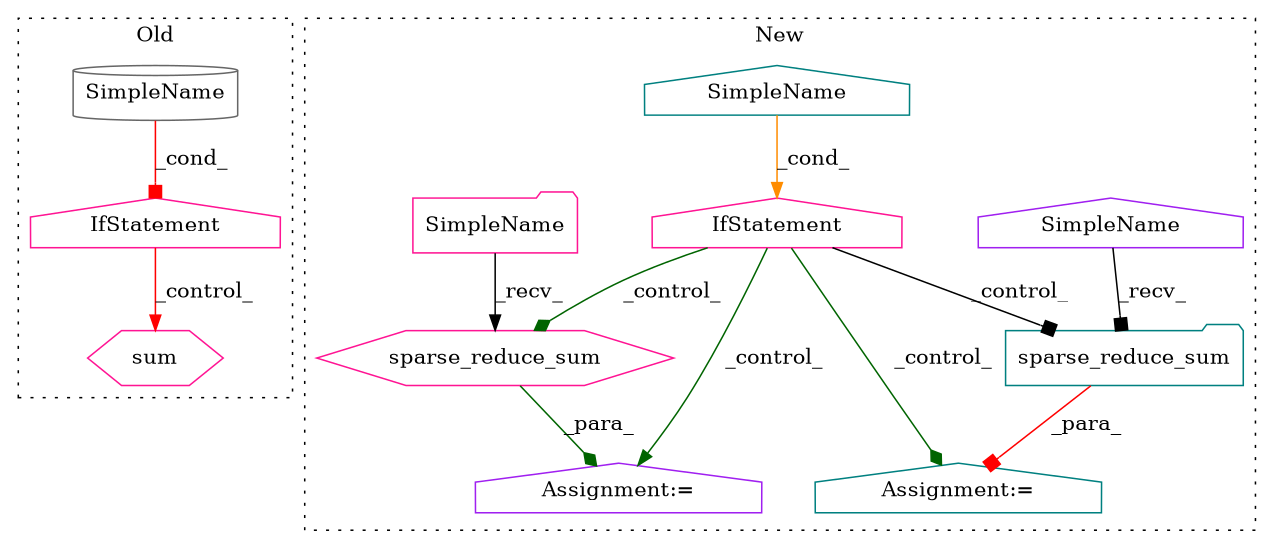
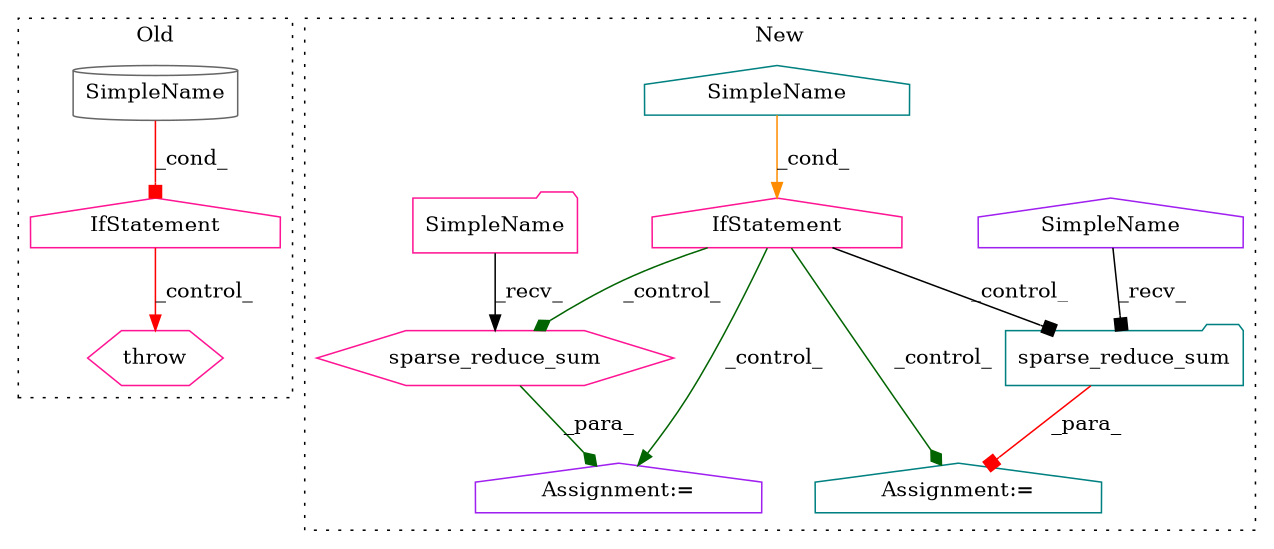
  digraph {
    node [a=42 shape=house color=deeppink]
    edge [color=darkgreen arrowhead=normal]
    n1 [a=25 l="4,2" label=IfStatement s="9726,9767"]
    n2 [label=SimpleName shape=cylinder color=gray40]
-   n3 [a=53 l=6 label=sum s=9814 shape=hexagon]
+   n3 [a=53 l=6 label=throw s=9814 shape=hexagon]
    n4 [a=32 l="18,1" label=sparse_reduce_sum s="10203,10239" shape=hexagon]
    n5 [a=25 l="4,2" label=IfStatement s="9848,9889"]
    n6 [a=32 l="18,1" label=sparse_reduce_sum s="10382,10408" shape=folder color=teal]
    n7 [label=SimpleName color=teal]
    n8 [a=7 l=1 label="Assignment:=" s=10308 color=purple]
    n9 [a=7 l=1 label="Assignment:=" s=10370 color=teal]
    n10 [l=10 label=SimpleName s=10192 shape=folder]
    n11 [l=10 label=SimpleName s=10371 color=purple]
    subgraph cluster_1 {
      label=Old
      style=dotted
      n1
      n2
      n3
    }
    subgraph cluster_2 {
      label=New
      style=dotted
      n4
      n5
      n6
      n7
      n8
      n9
      n10
      n11
    }
    n1 -> n3 [label=_control_ color=red]
    n2 -> n1 [label=_cond_ color=red arrowhead=box]
    n4 -> n8 [label=_para_ arrowhead=diamond]
    n5 -> n4 [label=_control_ arrowhead=diamond]
    n5 -> n6 [label=_control_ color=black arrowhead=box]
    n5 -> n8 [label=_control_]
    n5 -> n9 [label=_control_ arrowhead=diamond]
    n6 -> n9 [label=_para_ color=red arrowhead=box]
    n7 -> n5 [label=_cond_ color=darkorange]
    n10 -> n4 [label=_recv_ color=black]
    n11 -> n6 [label=_recv_ color=black arrowhead=box]
  }
